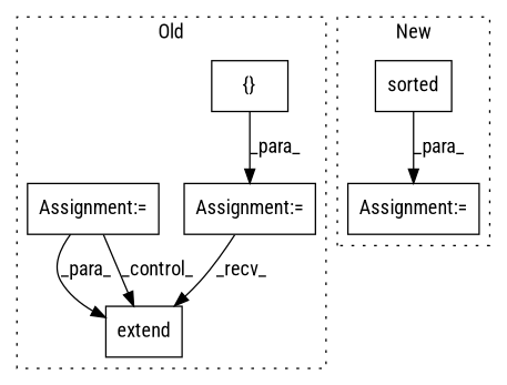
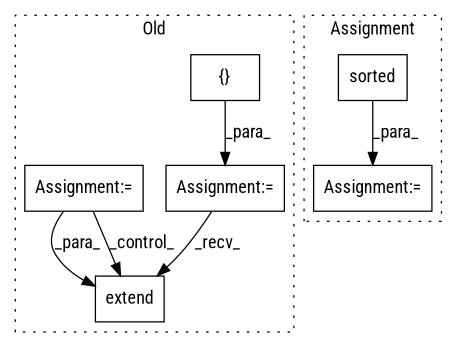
  digraph {
    fontname="Roboto Condensed"
    node [a=7 l=1 shape=box fontname="Roboto Condensed"]
    edge [fontname="Roboto Condensed"]
    n1 [a=32 l="7,1" label=extend s="3706,3750"]
    n2 [label="Assignment:=" s=3278]
    n3 [a=4 l="1,1" label="{}" s="3288,3328"]
    n4 [l="53,2" label="Assignment:=" s="3604,3678"]
    n5 [a=32 l="18,-5" label=sorted s="3002,3257"]
    n6 [label="Assignment:=" s=3001]
    subgraph cluster_1 {
      label=Old
      style=dotted
      n1
      n2
      n3
      n4
    }
    subgraph cluster_2 {
-     label=New
+     label=Assignment
      style=dotted
      n5
      n6
    }
    n2 -> n1 [label=_recv_]
    n3 -> n2 [label=_para_]
    n4 -> n1 [label=_para_]
    n4 -> n1 [label=_control_]
    n5 -> n6 [label=_para_]
  }
